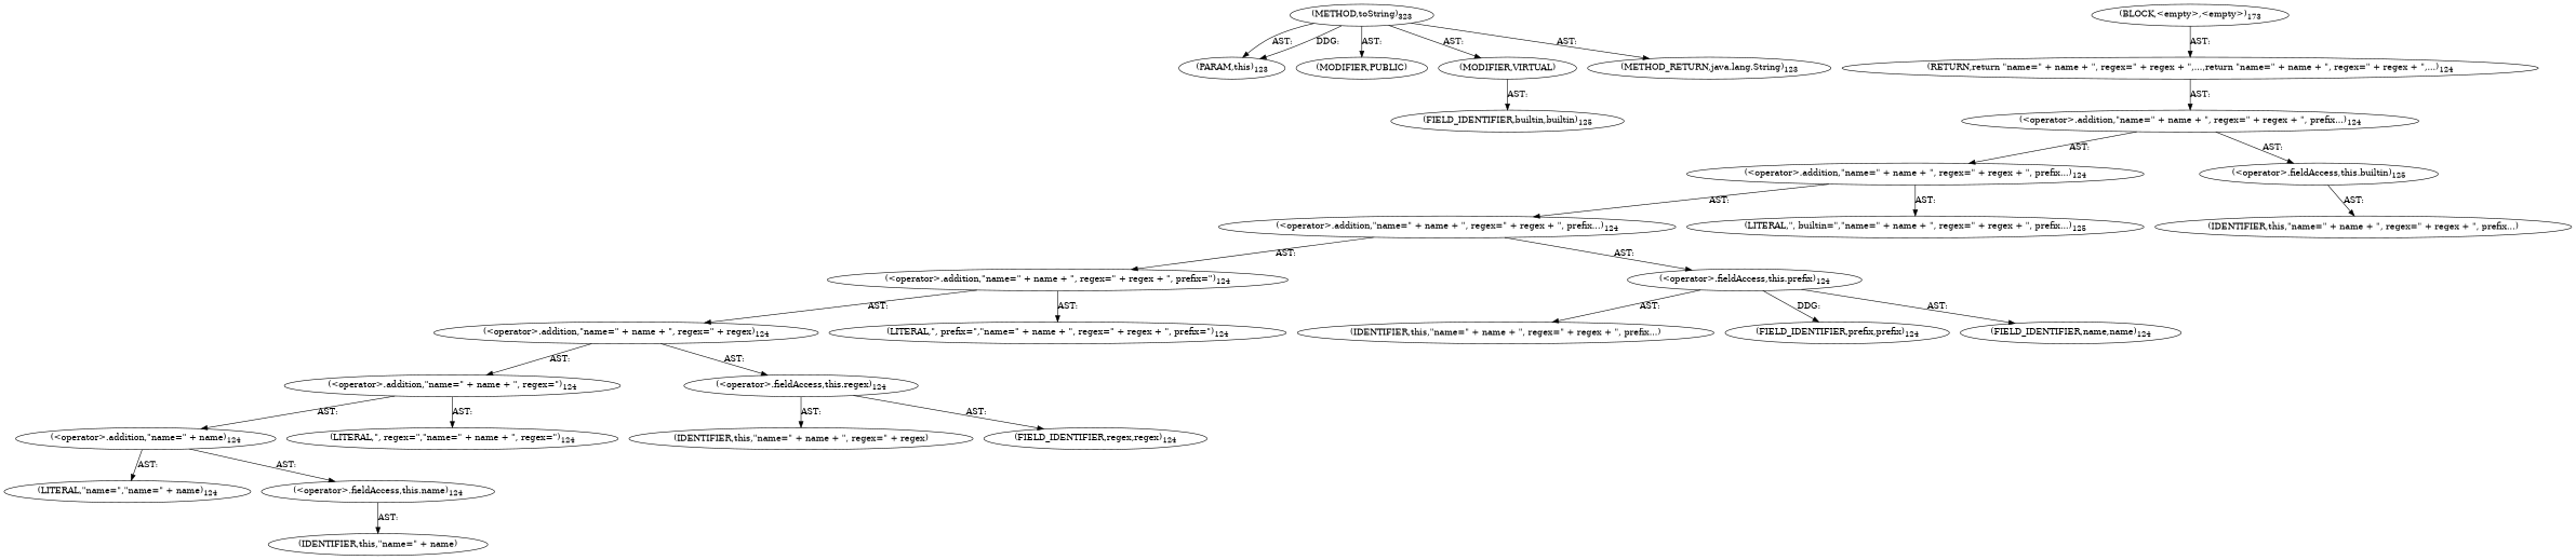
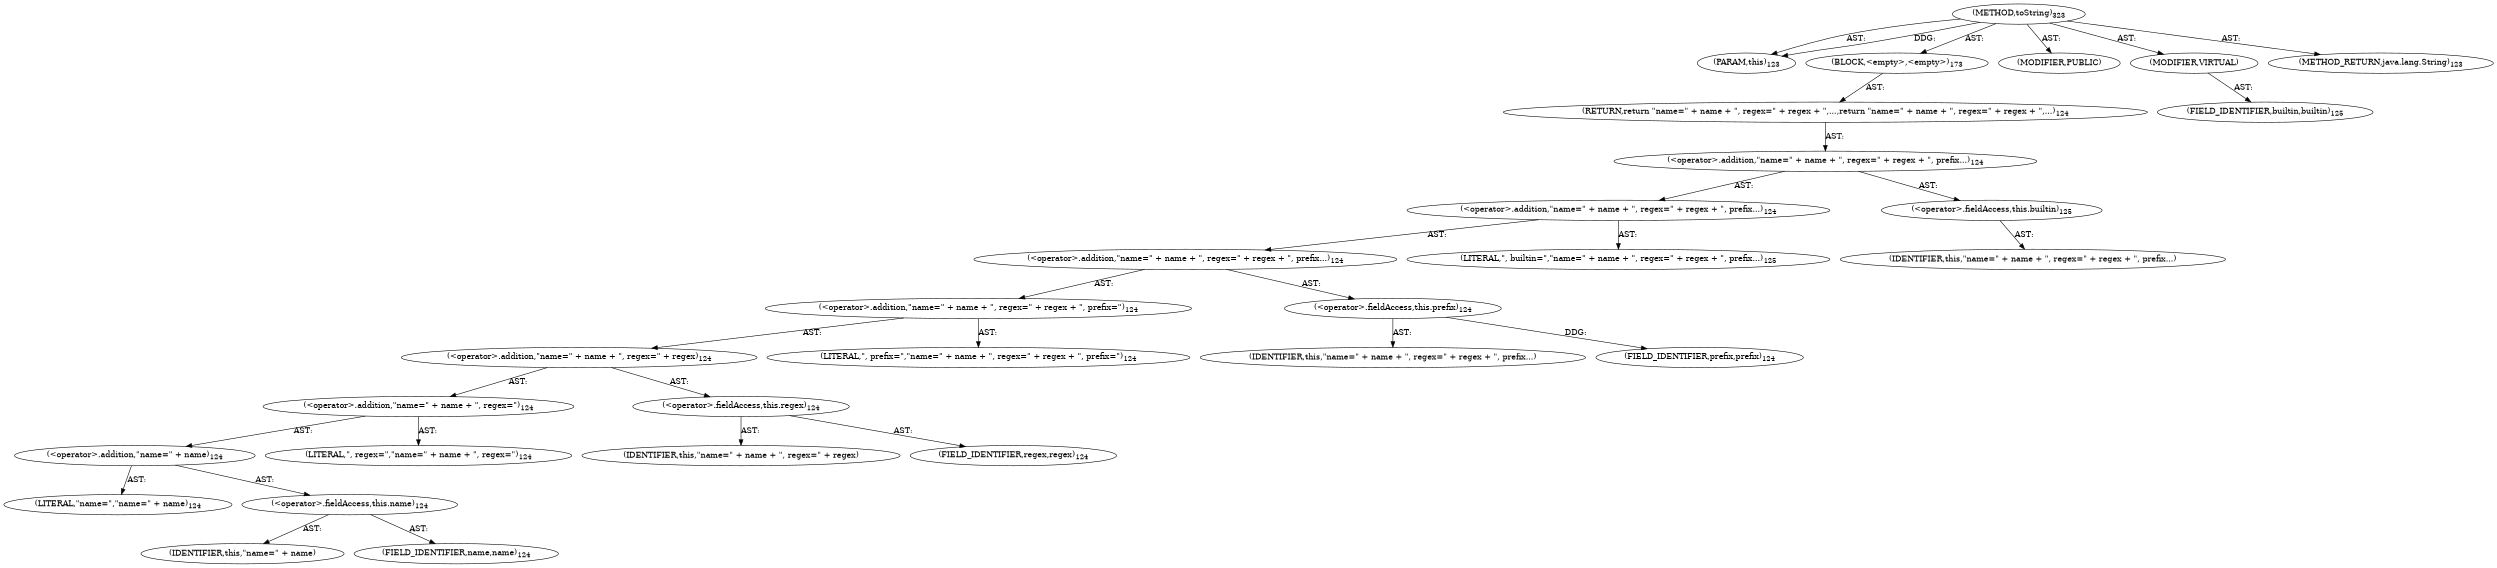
  digraph {
    n1 [label=<(METHOD,toString)<SUB>323</SUB>>]
    n2 [label=<(PARAM,this)<SUB>123</SUB>>]
    n3 [label=<(BLOCK,&lt;empty&gt;,&lt;empty&gt;)<SUB>173</SUB>>]
    n4 [label=<(MODIFIER,PUBLIC)>]
    n5 [label=<(MODIFIER,VIRTUAL)>]
    n6 [label=<(METHOD_RETURN,java.lang.String)<SUB>123</SUB>>]
    n7 [label=<(RETURN,return &quot;name=&quot; + name + &quot;, regex=&quot; + regex + &quot;,...,return &quot;name=&quot; + name + &quot;, regex=&quot; + regex + &quot;,...)<SUB>124</SUB>>]
    n8 [label=<(FIELD_IDENTIFIER,builtin,builtin)<SUB>125</SUB>>]
    n9 [label=<(&lt;operator&gt;.addition,&quot;name=&quot; + name + &quot;, regex=&quot; + regex + &quot;, prefix...)<SUB>124</SUB>>]
    n10 [label=<(&lt;operator&gt;.addition,&quot;name=&quot; + name + &quot;, regex=&quot; + regex + &quot;, prefix...)<SUB>124</SUB>>]
    n11 [label=<(&lt;operator&gt;.fieldAccess,this.builtin)<SUB>125</SUB>>]
    n12 [label=<(&lt;operator&gt;.addition,&quot;name=&quot; + name + &quot;, regex=&quot; + regex + &quot;, prefix...)<SUB>124</SUB>>]
    n13 [label=<(LITERAL,&quot;, builtin=&quot;,&quot;name=&quot; + name + &quot;, regex=&quot; + regex + &quot;, prefix...)<SUB>125</SUB>>]
    n14 [label=<(IDENTIFIER,this,&quot;name=&quot; + name + &quot;, regex=&quot; + regex + &quot;, prefix...)>]
    n15 [label=<(&lt;operator&gt;.addition,&quot;name=&quot; + name + &quot;, regex=&quot; + regex + &quot;, prefix=&quot;)<SUB>124</SUB>>]
    n16 [label=<(&lt;operator&gt;.fieldAccess,this.prefix)<SUB>124</SUB>>]
    n17 [label=<(&lt;operator&gt;.addition,&quot;name=&quot; + name + &quot;, regex=&quot; + regex)<SUB>124</SUB>>]
    n18 [label=<(LITERAL,&quot;, prefix=&quot;,&quot;name=&quot; + name + &quot;, regex=&quot; + regex + &quot;, prefix=&quot;)<SUB>124</SUB>>]
    n19 [label=<(IDENTIFIER,this,&quot;name=&quot; + name + &quot;, regex=&quot; + regex + &quot;, prefix...)>]
    n20 [label=<(FIELD_IDENTIFIER,prefix,prefix)<SUB>124</SUB>>]
    n21 [label=<(&lt;operator&gt;.addition,&quot;name=&quot; + name + &quot;, regex=&quot;)<SUB>124</SUB>>]
    n22 [label=<(&lt;operator&gt;.fieldAccess,this.regex)<SUB>124</SUB>>]
    n23 [label=<(&lt;operator&gt;.addition,&quot;name=&quot; + name)<SUB>124</SUB>>]
    n24 [label=<(LITERAL,&quot;, regex=&quot;,&quot;name=&quot; + name + &quot;, regex=&quot;)<SUB>124</SUB>>]
    n25 [label=<(IDENTIFIER,this,&quot;name=&quot; + name + &quot;, regex=&quot; + regex)>]
    n26 [label=<(FIELD_IDENTIFIER,regex,regex)<SUB>124</SUB>>]
    n27 [label=<(LITERAL,&quot;name=&quot;,&quot;name=&quot; + name)<SUB>124</SUB>>]
    n28 [label=<(&lt;operator&gt;.fieldAccess,this.name)<SUB>124</SUB>>]
    n29 [label=<(IDENTIFIER,this,&quot;name=&quot; + name)>]
    n30 [label=<(FIELD_IDENTIFIER,name,name)<SUB>124</SUB>>]
    n1 -> n2 [label="AST: "]
    n1 -> n2 [label="DDG: "]
+   n1 -> n3 [label="AST: "]
    n1 -> n4 [label="AST: "]
    n1 -> n5 [label="AST: "]
    n1 -> n6 [label="AST: "]
    n3 -> n7 [label="AST: "]
    n5 -> n8 [label="AST: "]
    n7 -> n9 [label="AST: "]
    n9 -> n10 [label="AST: "]
    n9 -> n11 [label="AST: "]
    n10 -> n12 [label="AST: "]
    n10 -> n13 [label="AST: "]
    n11 -> n14 [label="AST: "]
    n12 -> n15 [label="AST: "]
    n12 -> n16 [label="AST: "]
    n15 -> n17 [label="AST: "]
    n15 -> n18 [label="AST: "]
    n16 -> n19 [label="AST: "]
    n16 -> n20 [label="DDG: "]
    n17 -> n21 [label="AST: "]
    n17 -> n22 [label="AST: "]
    n21 -> n23 [label="AST: "]
    n21 -> n24 [label="AST: "]
    n22 -> n25 [label="AST: "]
    n22 -> n26 [label="AST: "]
    n23 -> n27 [label="AST: "]
    n23 -> n28 [label="AST: "]
    n28 -> n29 [label="AST: "]
-   n16 -> n30 [label="AST: "]
+   n28 -> n30 [label="AST: "]
  }
